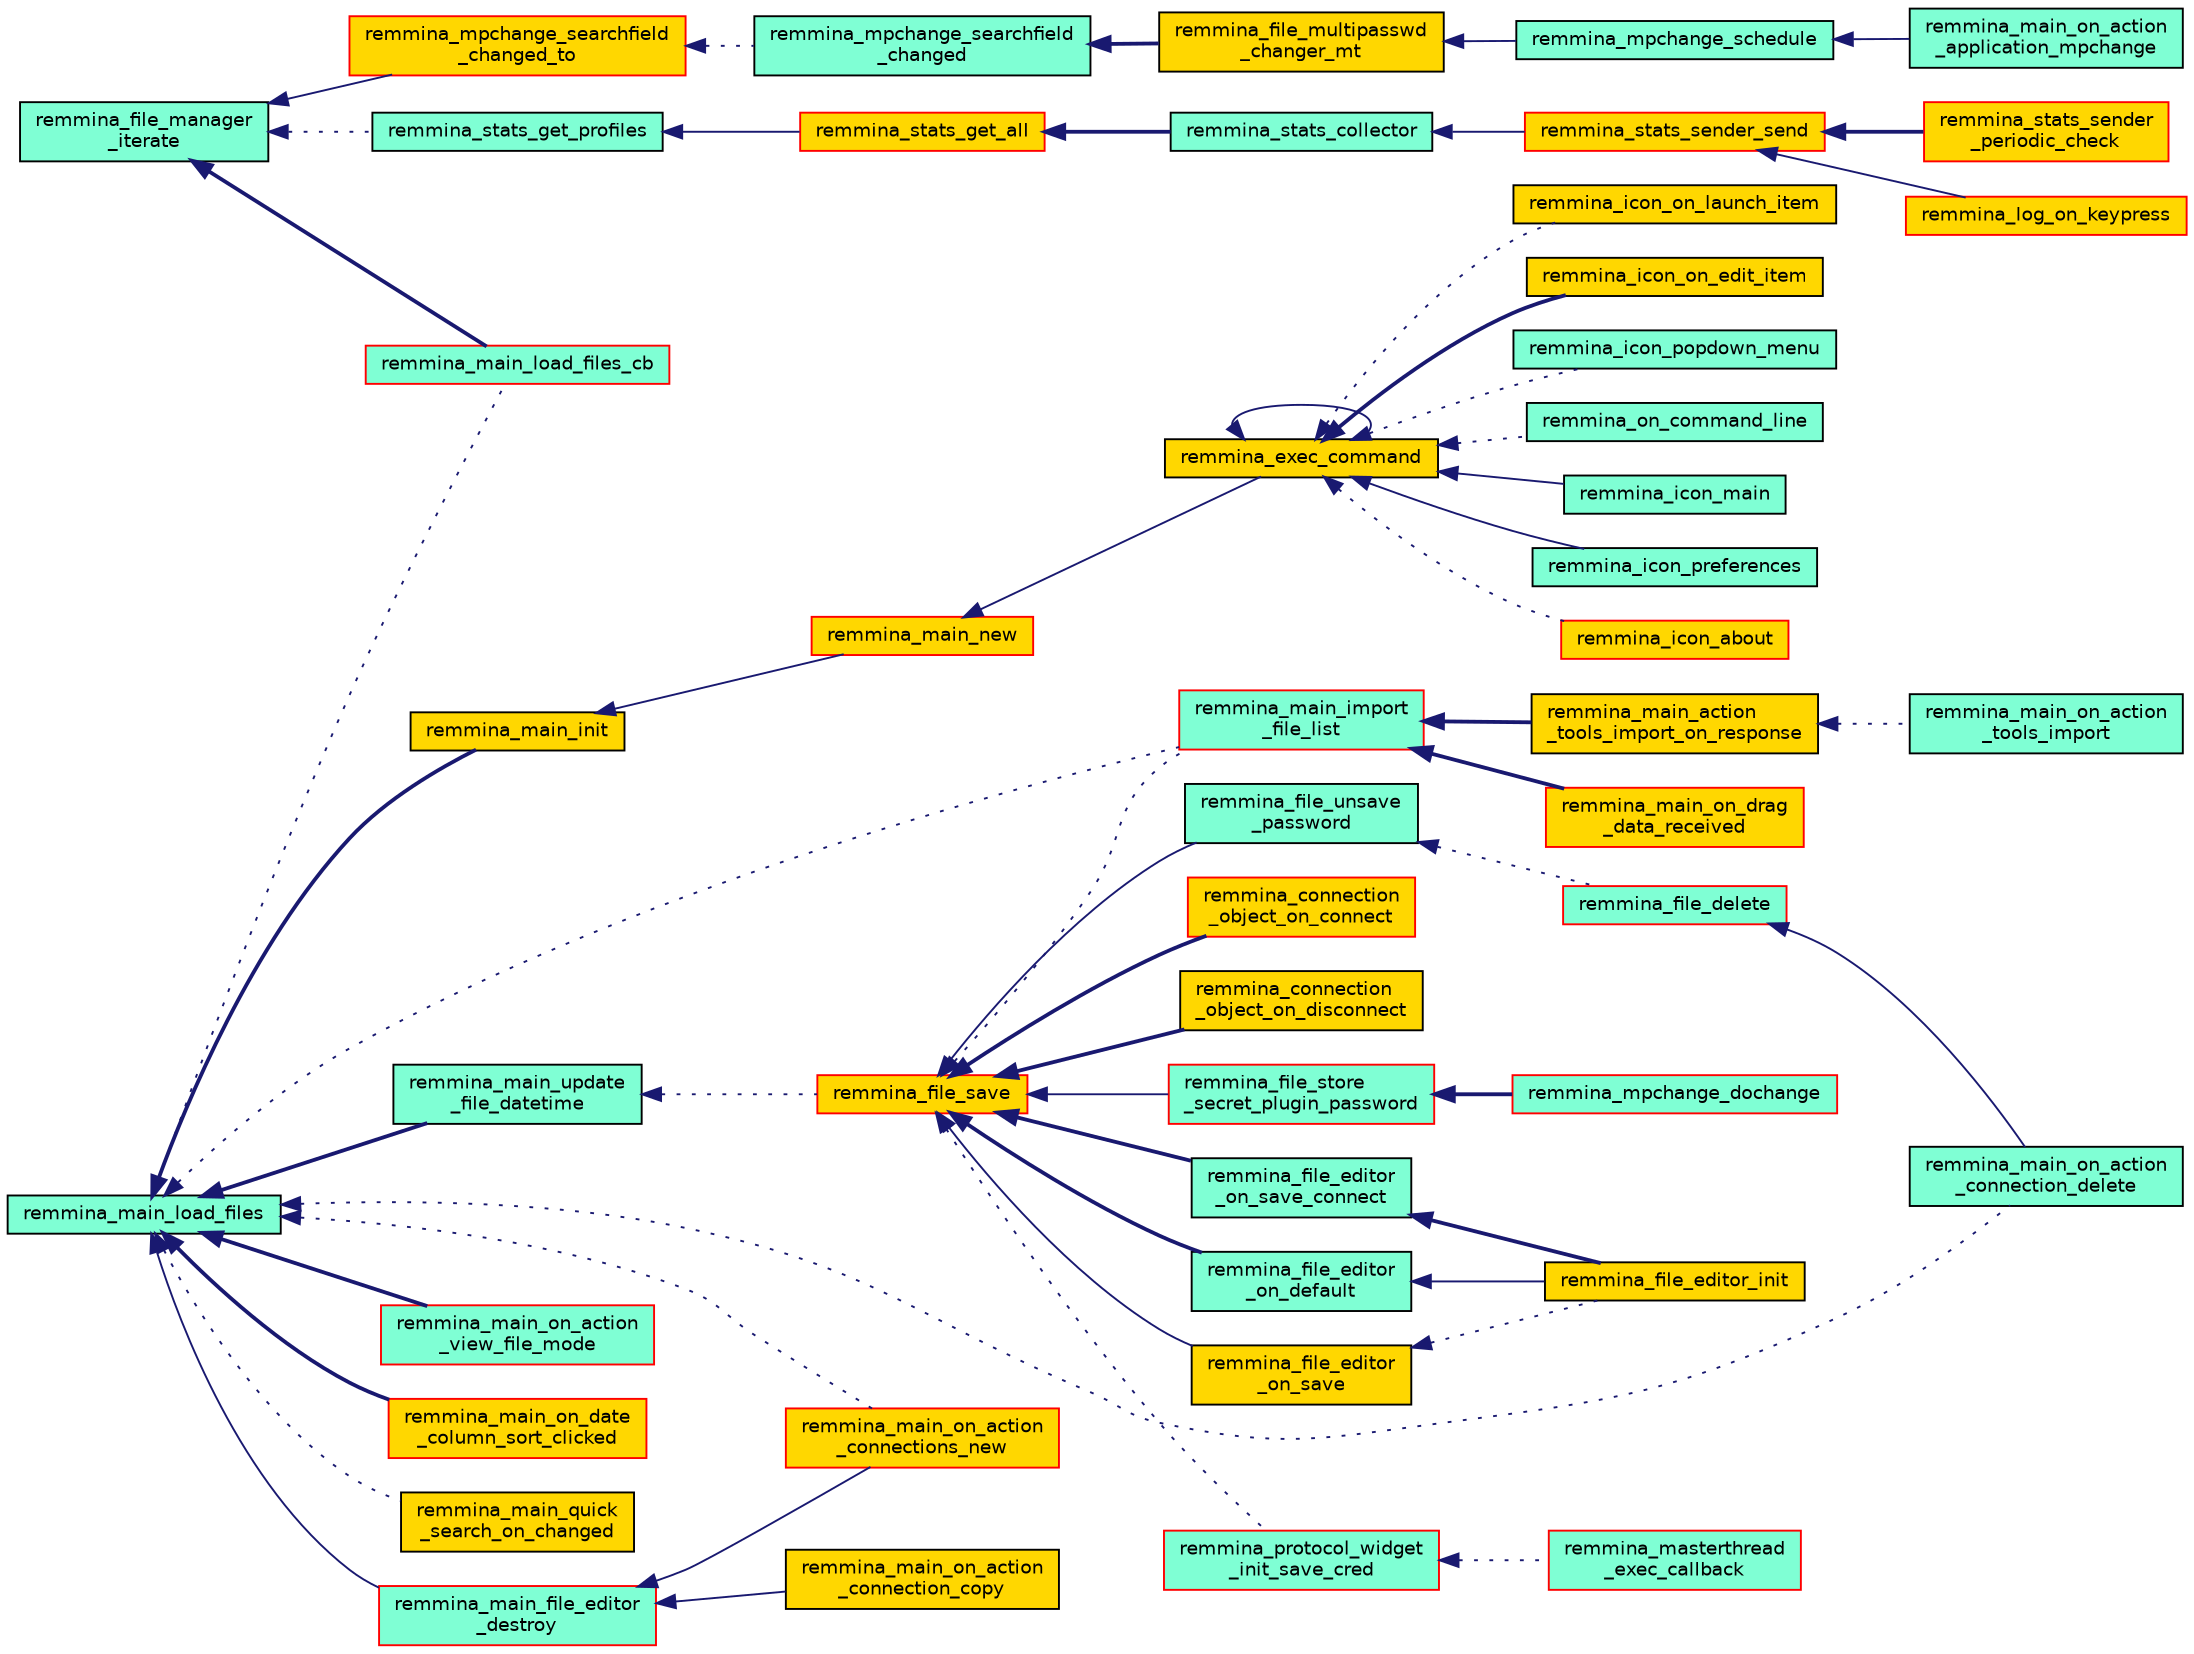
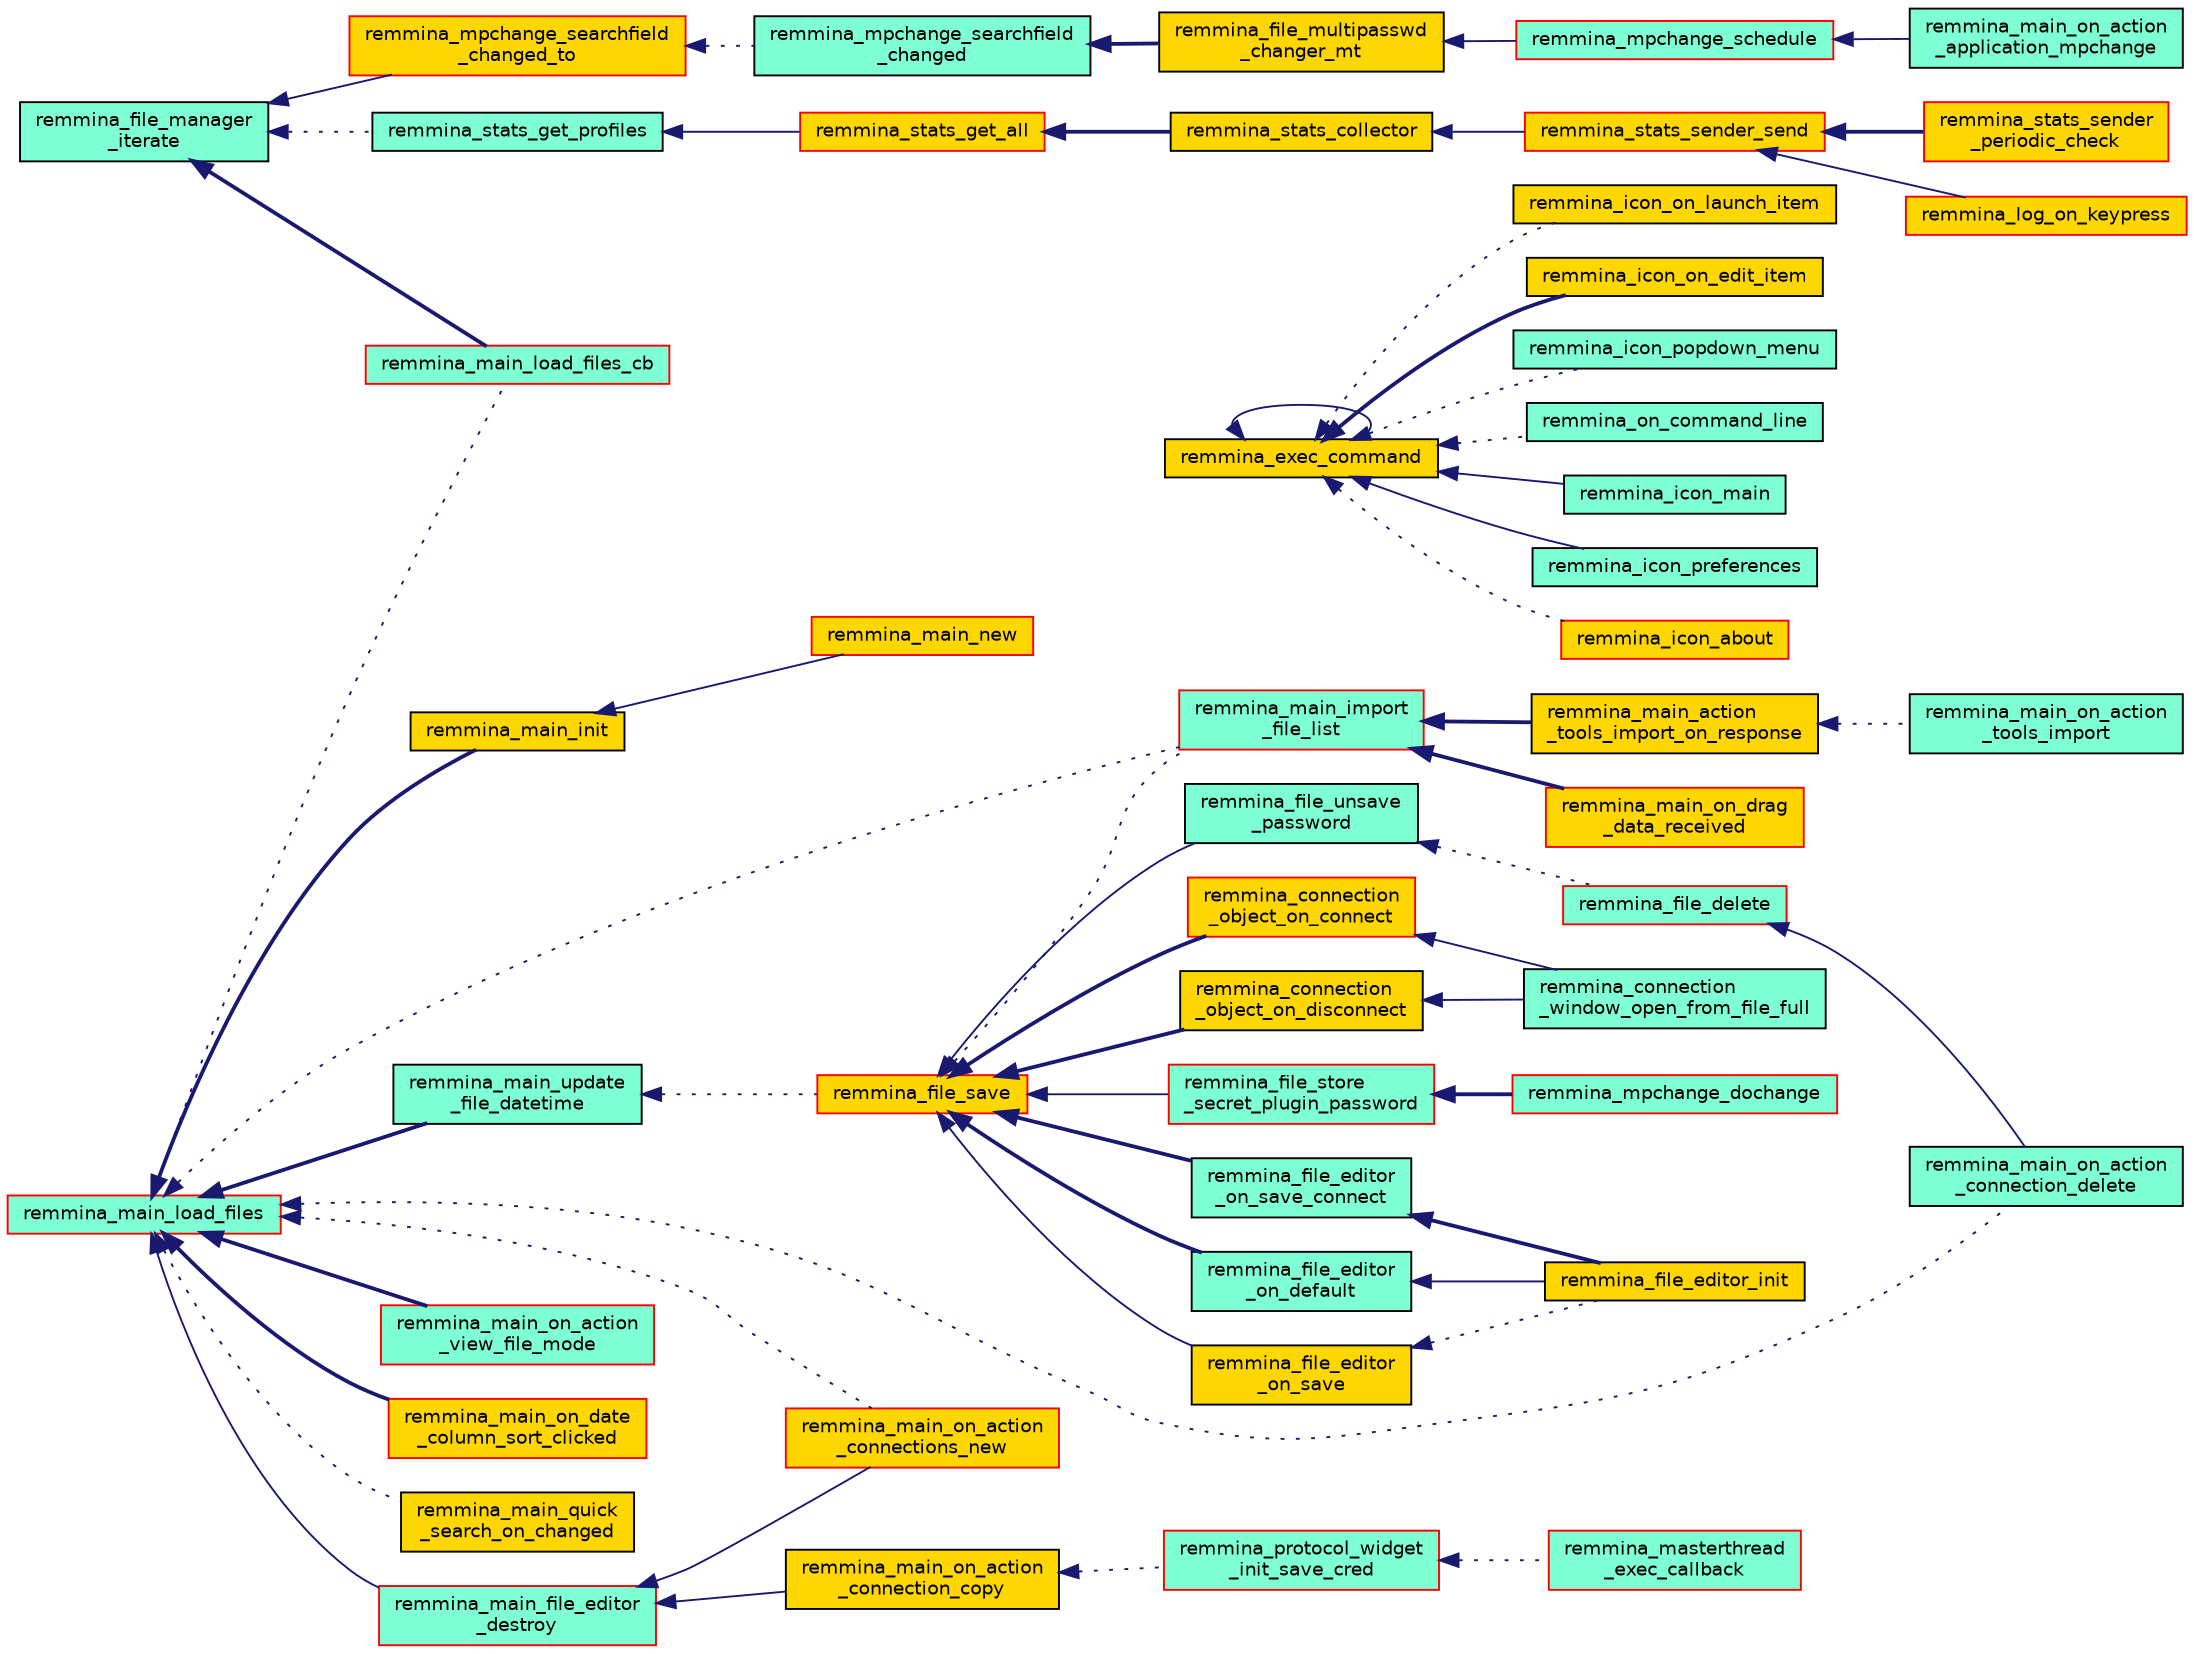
  digraph {
    rankdir=LR
    node [color=black fillcolor=aquamarine fontname=Helvetica fontsize=10 shape=record style=filled]
    edge [color=midnightblue dir=back fontname=Helvetica fontsize=10 labelfontname=Helvetica labelfontsize=10 style=solid]
    n1 [fontcolor=black height=0.2 label="remmina_file_manager\l_iterate" width=0.4]
    n2 [color=red fillcolor=gold height=0.2 label="remmina_mpchange_searchfield\l_changed_to" width=0.4]
    n3 [height=0.2 label=remmina_stats_get_profiles width=0.4]
    n4 [color=red height=0.2 label=remmina_main_load_files_cb width=0.4]
-   n5 [height=0.2 label=remmina_main_load_files width=0.4]
+   n5 [color=red height=0.2 label=remmina_main_load_files width=0.4]
    n6 [color=red height=0.2 label="remmina_main_file_editor\l_destroy" width=0.4]
    n7 [color=red fillcolor=gold height=0.2 label="remmina_main_on_action\l_connections_new" width=0.4]
    n8 [height=0.2 label="remmina_main_on_action\l_connection_delete" width=0.4]
    n9 [color=red height=0.2 label="remmina_main_on_action\l_view_file_mode" width=0.4]
    n10 [color=red fillcolor=gold height=0.2 label="remmina_main_on_date\l_column_sort_clicked" width=0.4]
    n11 [color=red height=0.2 label="remmina_main_import\l_file_list" width=0.4]
    n12 [fillcolor=gold height=0.2 label="remmina_main_quick\l_search_on_changed" width=0.4]
    n13 [fillcolor=gold height=0.2 label=remmina_main_init width=0.4]
    n14 [height=0.2 label="remmina_main_update\l_file_datetime" width=0.4]
    n15 [height=0.2 label="remmina_mpchange_searchfield\l_changed" width=0.4]
    n16 [color=red fillcolor=gold height=0.2 label=remmina_stats_get_all width=0.4]
    n17 [fillcolor=gold height=0.2 label="remmina_main_on_action\l_connection_copy" width=0.4]
    n18 [fillcolor=gold height=0.2 label="remmina_main_action\l_tools_import_on_response" width=0.4]
    n19 [color=red fillcolor=gold height=0.2 label="remmina_main_on_drag\l_data_received" width=0.4]
    n20 [color=red fillcolor=gold height=0.2 label=remmina_main_new width=0.4]
    n21 [color=red fillcolor=gold height=0.2 label=remmina_file_save width=0.4]
    n22 [height=0.2 label="remmina_main_on_action\l_tools_import" width=0.4]
    n23 [fillcolor=gold height=0.2 label=remmina_exec_command width=0.4]
    n24 [height=0.2 label=remmina_on_command_line width=0.4]
    n25 [height=0.2 label=remmina_icon_main width=0.4]
    n26 [height=0.2 label=remmina_icon_preferences width=0.4]
    n27 [color=red fillcolor=gold height=0.2 label=remmina_icon_about width=0.4]
    n28 [fillcolor=gold height=0.2 label=remmina_icon_on_launch_item width=0.4]
    n29 [fillcolor=gold height=0.2 label=remmina_icon_on_edit_item width=0.4]
    n30 [height=0.2 label=remmina_icon_popdown_menu width=0.4]
    n31 [color=red fillcolor=gold height=0.2 label="remmina_connection\l_object_on_connect" width=0.4]
    n32 [fillcolor=gold height=0.2 label="remmina_connection\l_object_on_disconnect" width=0.4]
    n33 [color=red height=0.2 label="remmina_file_store\l_secret_plugin_password" width=0.4]
    n34 [height=0.2 label="remmina_file_unsave\l_password" width=0.4]
    n35 [height=0.2 label="remmina_file_editor\l_on_default" width=0.4]
    n36 [fillcolor=gold height=0.2 label="remmina_file_editor\l_on_save" width=0.4]
    n37 [height=0.2 label="remmina_file_editor\l_on_save_connect" width=0.4]
    n38 [color=red height=0.2 label="remmina_protocol_widget\l_init_save_cred" width=0.4]
+   n39 [height=0.2 label="remmina_connection\l_window_open_from_file_full" width=0.4]
    n40 [color=red height=0.2 label=remmina_mpchange_dochange width=0.4]
    n41 [color=red height=0.2 label=remmina_file_delete width=0.4]
    n42 [fillcolor=gold height=0.2 label=remmina_file_editor_init width=0.4]
    n43 [color=red height=0.2 label="remmina_masterthread\l_exec_callback" width=0.4]
    n44 [fillcolor=gold height=0.2 label="remmina_file_multipasswd\l_changer_mt" width=0.4]
-   n45 [height=0.2 label=remmina_mpchange_schedule width=0.4]
+   n45 [color=red height=0.2 label=remmina_mpchange_schedule width=0.4]
    n46 [height=0.2 label="remmina_main_on_action\l_application_mpchange" width=0.4]
-   n47 [height=0.2 label=remmina_stats_collector width=0.4]
+   n47 [fillcolor=gold height=0.2 label=remmina_stats_collector width=0.4]
    n48 [color=red fillcolor=gold height=0.2 label=remmina_stats_sender_send width=0.4]
    n49 [color=red fillcolor=gold height=0.2 label=remmina_log_on_keypress width=0.4]
    n50 [color=red fillcolor=gold height=0.2 label="remmina_stats_sender\l_periodic_check" width=0.4]
    n1 -> n2
    n1 -> n3 [style=dotted]
    n1 -> n4 [style=bold]
    n2 -> n15 [style=dotted]
    n3 -> n16
    n5 -> n4 [style=dotted]
    n5 -> n6
    n5 -> n7 [style=dotted]
    n5 -> n8 [style=dotted]
    n5 -> n9 [style=bold]
    n5 -> n10 [style=bold]
    n5 -> n11 [style=dotted]
    n5 -> n12 [style=dotted]
    n5 -> n13 [style=bold]
    n5 -> n14 [style=bold]
    n6 -> n7
    n6 -> n17
    n11 -> n18 [style=bold]
    n11 -> n19 [style=bold]
    n13 -> n20
    n14 -> n21 [style=dotted]
    n15 -> n44 [style=bold]
    n16 -> n47 [style=bold]
    n18 -> n22 [style=dotted]
-   n20 -> n23
    n21 -> n11 [style=dotted]
    n21 -> n31 [style=bold]
    n21 -> n32 [style=bold]
    n21 -> n33
    n21 -> n34
    n21 -> n35 [style=bold]
    n21 -> n36
    n21 -> n37 [style=bold]
-   n21 -> n38 [style=dotted]
+   n17 -> n38 [style=dotted]
    n23 -> n23
    n23 -> n24 [style=dotted]
    n23 -> n25
    n23 -> n26
    n23 -> n27 [style=dotted]
    n23 -> n28 [style=dotted]
    n23 -> n29 [style=bold]
    n23 -> n30 [style=dotted]
+   n31 -> n39
+   n32 -> n39
    n33 -> n40 [style=bold]
    n34 -> n41 [style=dotted]
    n35 -> n42
    n36 -> n42 [style=dotted]
    n37 -> n42 [style=bold]
    n38 -> n43 [style=dotted]
    n41 -> n8
    n44 -> n45
    n45 -> n46
    n47 -> n48
    n48 -> n49
    n48 -> n50 [style=bold]
  }
